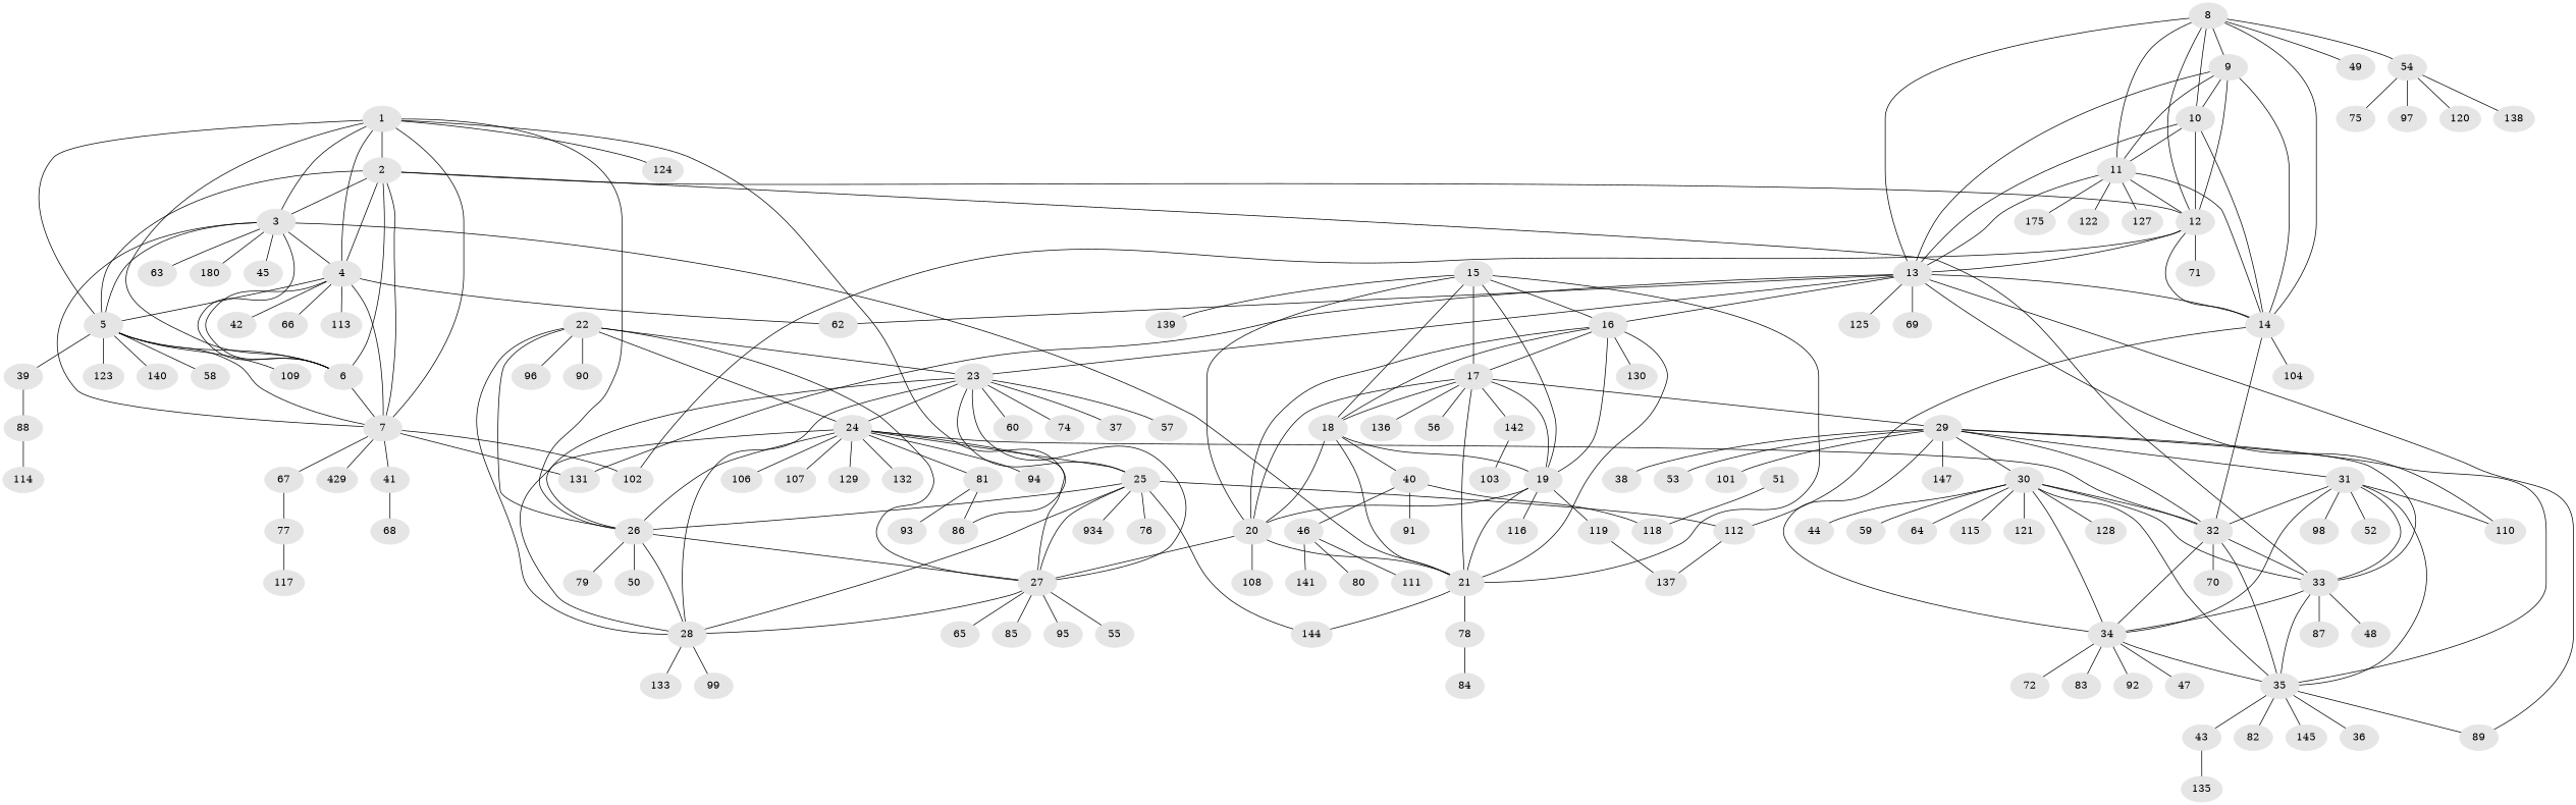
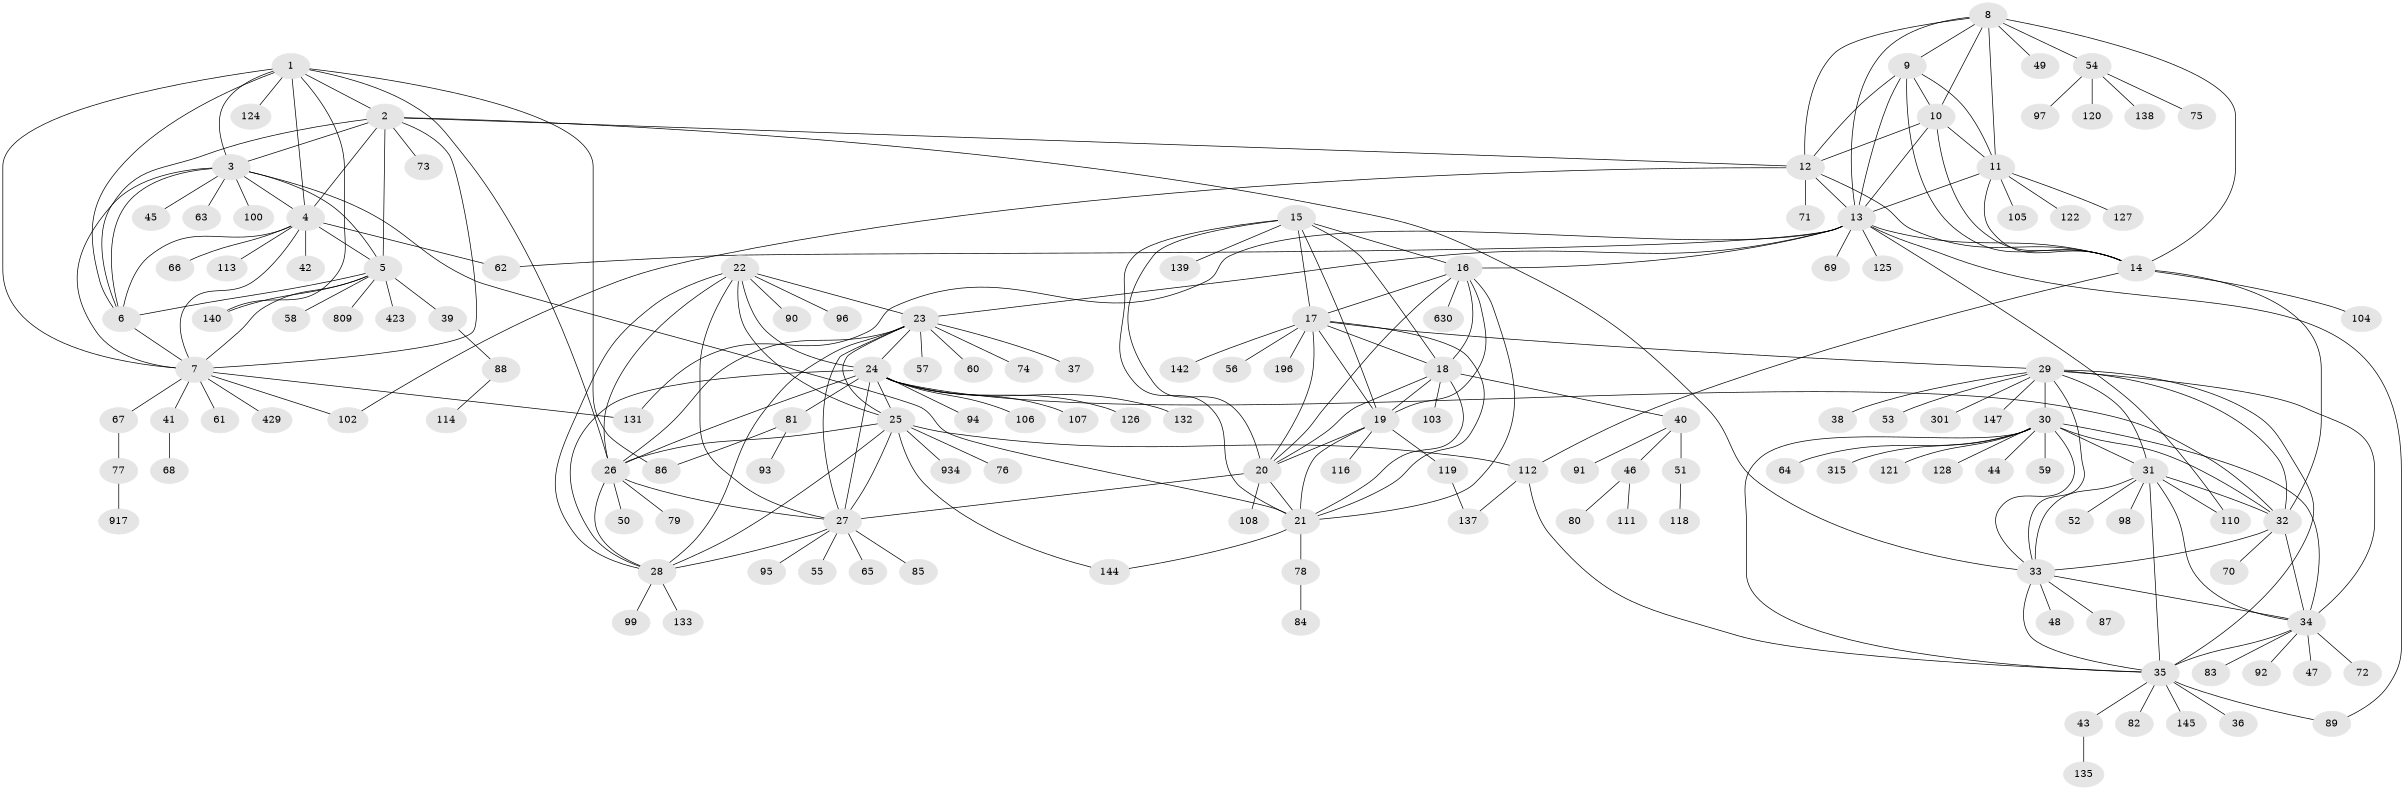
  graph {
    node [color=gray90 style=filled]
    1
    2
    3
    4
    5
    6
    7
    26
    86
    124
    12
    33
+   73
    21
    45
    63
-   100 [label=180]
+   100
    42
    62
    66
    113
    39
    58
-   109
-   123
+   109 [label=809]
+   123 [label=423]
    140
    41
+   61
    67
    102
    n31 [label=429]
    131
    27
    28
    50
    79
    13
    14
    71
    34
    35
    48
    87
    78
    144
    88
    68
    77
    8
    9
    10
    11
    49
    54
-   105 [label=175]
+   105
    122
    127
    16
    23
    69
    89
    110
    125
    32
    104
    112
    75
    97
    120
    138
    17
    18
    19
    20
-   130
+   130 [label=630]
    24
    25
    37
    57
    60
    74
    70
    137
    15
    139
    29
    56
-   136
+   136 [label=196]
    142
    40
    103
    116
    119
    108
    30
    31
    38
    53
-   101
+   101 [label=301]
    n100 [label=147]
    46
    51
    91
    55
    65
    85
    95
    84
    22
    90
    96
    81
    94
    106
    107
-   126 [label=129]
+   126
    132
    76
    n119 [label=934]
    99
    133
    93
    44
    59
    64
-   115
+   115 [label=315]
    121
    128
    52
    98
    47
    72
    83
    92
    36
    43
    82
    145
    135
    114
    80
    111
-   141
    118
-   117
+   117 [label=917]
    1 -- 2
    1 -- 3
    1 -- 4
-   1 -- 5
+   1 -- 140
    1 -- 6
    1 -- 7
    1 -- 26
    1 -- 86
    1 -- 124
    2 -- 3
    2 -- 4
    2 -- 5
    2 -- 6
    2 -- 7
    2 -- 12
    2 -- 33
+   2 -- 73
    3 -- 4
    3 -- 5
    3 -- 6
    3 -- 7
    3 -- 21
    3 -- 45
    3 -- 63
    3 -- 100
    4 -- 5
    4 -- 6
    4 -- 7
    4 -- 42
    4 -- 62
    4 -- 66
    4 -- 113
    5 -- 6
    5 -- 7
    5 -- 39
    5 -- 58
    5 -- 109
    5 -- 123
    5 -- 140
    6 -- 7
    7 -- 41
+   7 -- 61
    7 -- 67
    7 -- 102
    7 -- n31
    7 -- 131
    26 -- 27
    26 -- 28
    26 -- 50
    26 -- 79
    12 -- 102
    12 -- 13
    12 -- 14
    12 -- 71
    33 -- 34
    33 -- 35
    33 -- 48
    33 -- 87
    21 -- 78
    21 -- 144
    39 -- 88
    41 -- 68
    67 -- 77
    27 -- 28
    27 -- 55
    27 -- 65
    27 -- 85
    27 -- 95
    28 -- 99
    28 -- 133
    13 -- 62
    13 -- 131
    13 -- 14
    13 -- 16
    13 -- 23
    13 -- 69
    13 -- 89
    13 -- 110
    13 -- 125
    14 -- 32
    14 -- 104
    14 -- 112
    34 -- 35
    34 -- 47
    34 -- 72
    34 -- 83
    34 -- 92
    35 -- 89
    35 -- 36
    35 -- 43
    35 -- 82
    35 -- 145
    78 -- 84
    88 -- 114
    77 -- 117
    8 -- 12
    8 -- 13
    8 -- 14
    8 -- 9
    8 -- 10
    8 -- 11
    8 -- 49
    8 -- 54
    9 -- 12
    9 -- 13
    9 -- 14
    9 -- 10
    9 -- 11
    10 -- 12
    10 -- 13
    10 -- 14
    10 -- 11
-   11 -- 12
    11 -- 13
    11 -- 14
    11 -- 105
    11 -- 122
    11 -- 127
    54 -- 75
    54 -- 97
    54 -- 120
    54 -- 138
    16 -- 21
    16 -- 17
    16 -- 18
    16 -- 19
    16 -- 20
    16 -- 130
    23 -- 26
    23 -- 27
    23 -- 28
    23 -- 24
    23 -- 25
    23 -- 37
    23 -- 57
    23 -- 60
    23 -- 74
    32 -- 33
    32 -- 34
-   32 -- 35
+   112 -- 35
    32 -- 70
    112 -- 137
    17 -- 21
    17 -- 18
    17 -- 19
    17 -- 20
    17 -- 29
    17 -- 56
    17 -- 136
    17 -- 142
    18 -- 21
    18 -- 19
    18 -- 20
    18 -- 40
-   142 -- 103
+   18 -- 103
    19 -- 21
    19 -- 20
    19 -- 116
    19 -- 119
    20 -- 21
    20 -- 27
    20 -- 108
    24 -- 26
    24 -- 27
    24 -- 28
    24 -- 32
    24 -- 25
    24 -- 81
    24 -- 94
    24 -- 106
    24 -- 107
    24 -- 126
    24 -- 132
    25 -- 26
    25 -- 27
    25 -- 28
    25 -- 144
    25 -- 112
    25 -- 76
    25 -- n119
    15 -- 21
    15 -- 16
    15 -- 17
    15 -- 18
    15 -- 19
    15 -- 20
    15 -- 139
    29 -- 33
    29 -- 34
    29 -- 35
    29 -- 32
    29 -- 30
    29 -- 31
    29 -- 38
    29 -- 53
    29 -- 101
    29 -- n100
    40 -- 46
-   40 -- 118
+   40 -- 51
    40 -- 91
    119 -- 137
    30 -- 33
    30 -- 34
    30 -- 35
    30 -- 32
+   30 -- 31
    30 -- 44
    30 -- 59
    30 -- 64
    30 -- 115
    30 -- 121
    30 -- 128
    31 -- 33
    31 -- 34
    31 -- 35
    31 -- 110
    31 -- 32
    31 -- 52
    31 -- 98
    46 -- 80
    46 -- 111
-   46 -- 141
    51 -- 118
    22 -- 26
    22 -- 27
    22 -- 28
    22 -- 23
    22 -- 24
+   22 -- 25
    22 -- 90
    22 -- 96
    81 -- 86
    81 -- 93
    43 -- 135
  }
